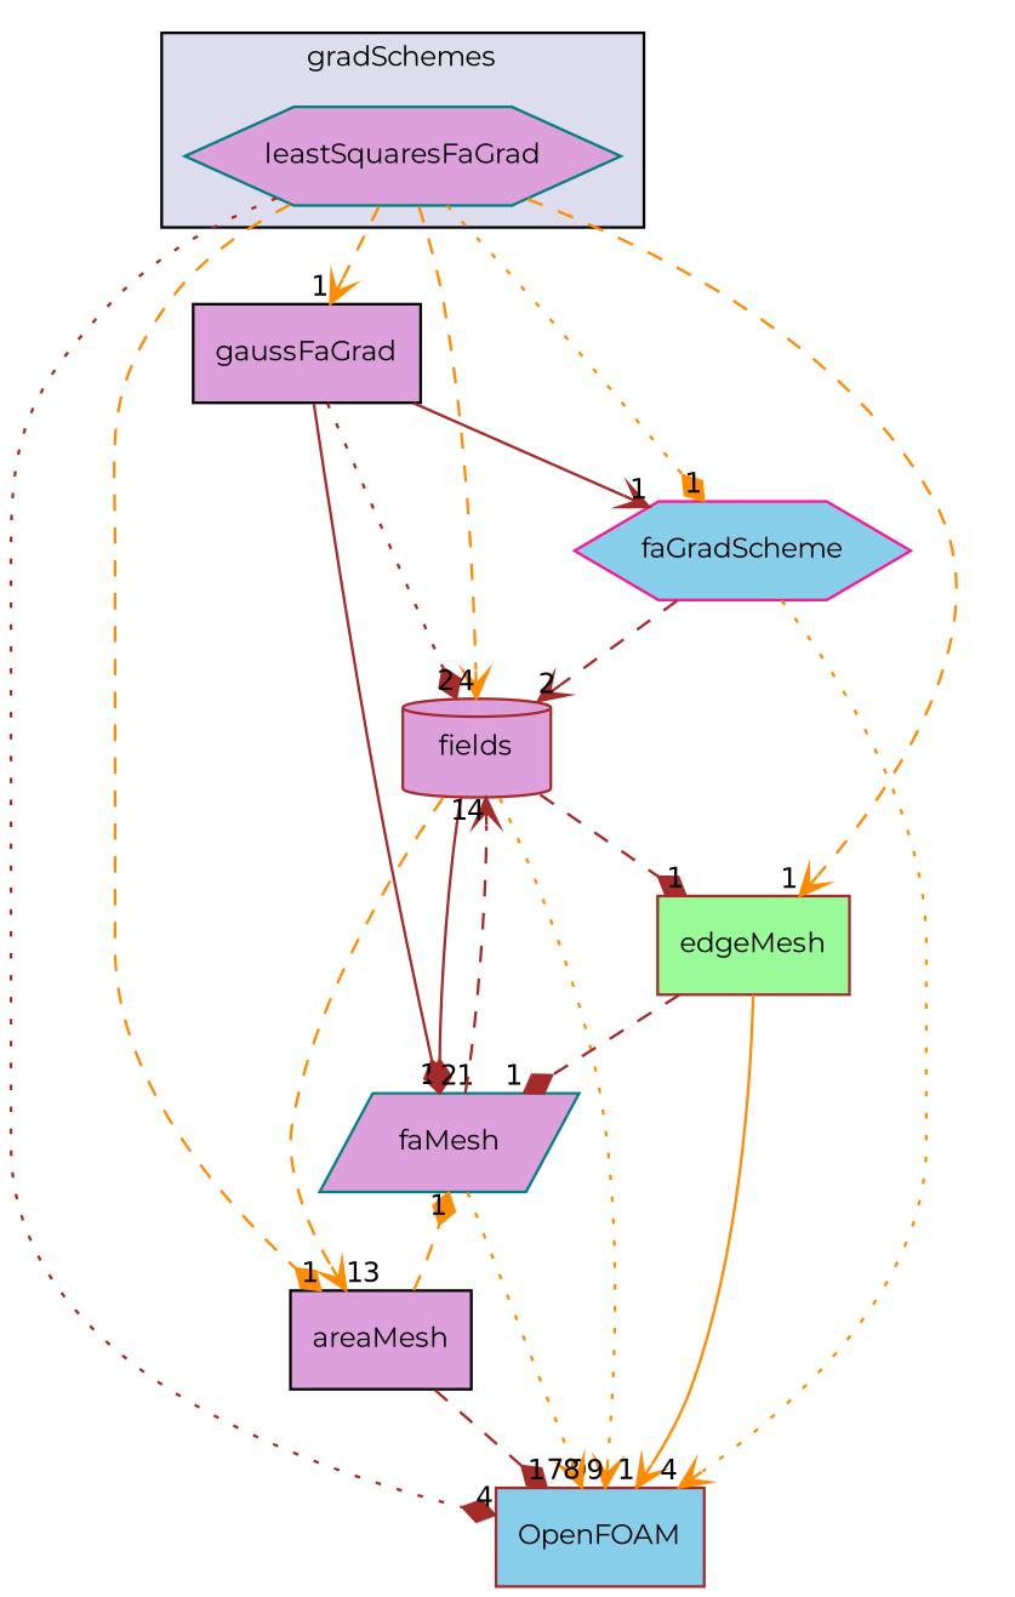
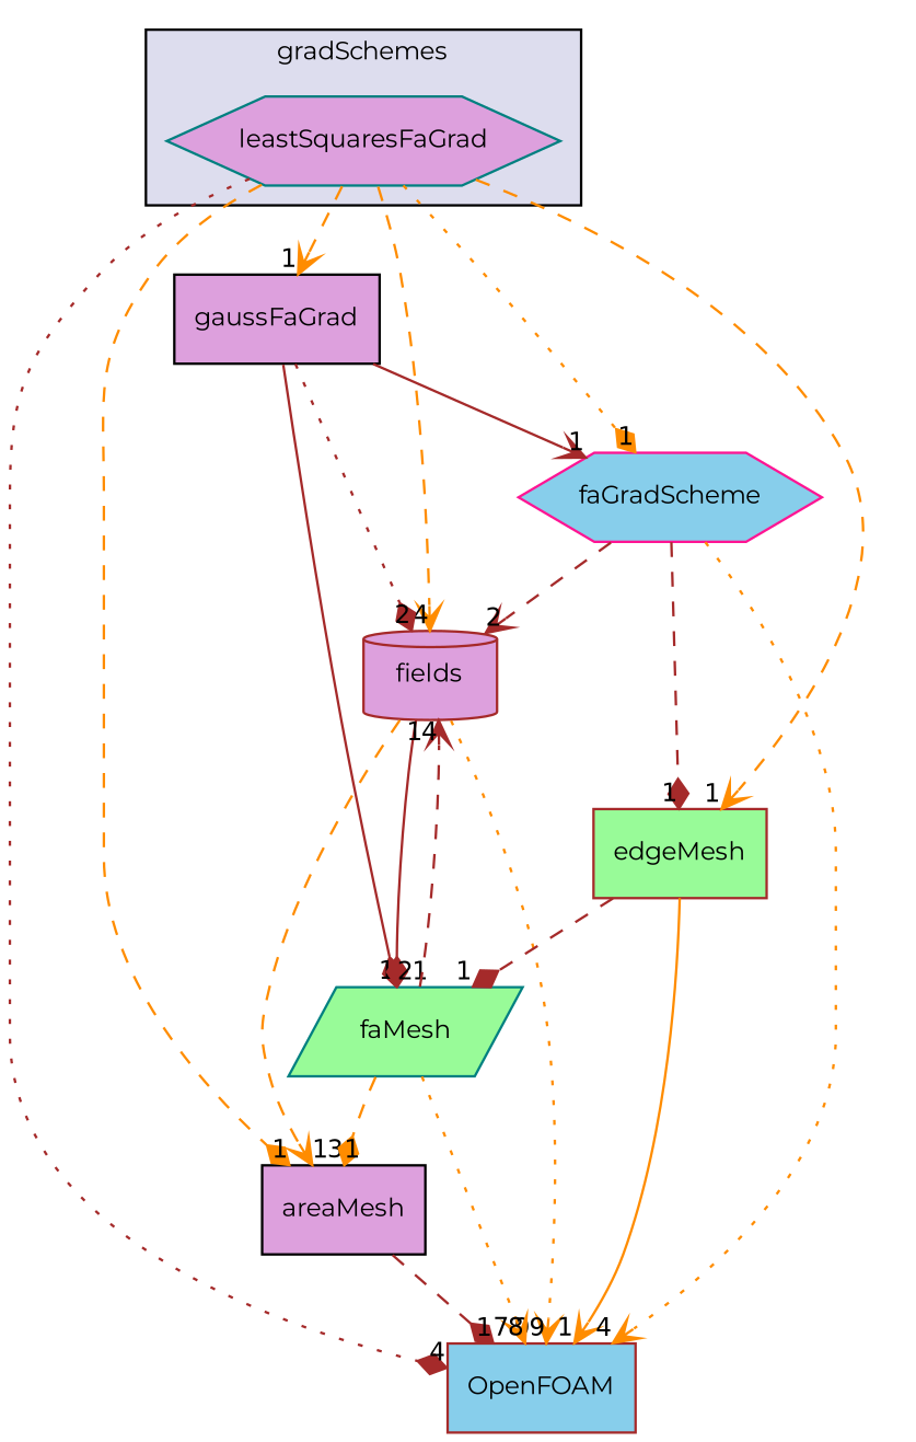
  digraph {
    compound=true
    fontname=Montserrat
    node [color=brown fillcolor=plum fontname=Montserrat fontsize=10 shape=box style=filled]
    edge [arrowhead=vee color=darkorange fontname=Montserrat headlabel=1 labeldistance=1.5 labelfontname=Helvetica labelfontsize=10 style=dashed]
    n1 [color=teal label=leastSquaresFaGrad pencolor=black shape=hexagon]
    n2 [color=black label=gaussFaGrad]
    n3 [label=fields shape=cylinder]
    n4 [fillcolor=palegreen label=edgeMesh]
    n5 [color=black label=areaMesh]
    n6 [fillcolor=skyblue label=OpenFOAM]
    n7 [color=deeppink fillcolor=skyblue label=faGradScheme shape=hexagon]
-   n8 [color=teal label=faMesh shape=parallelogram]
+   n8 [color=teal fillcolor=palegreen label=faMesh shape=parallelogram]
    subgraph cluster_1 {
      bgcolor="#ddddee"
      fontsize=10
      label=gradSchemes
      pencolor=black
      n1
    }
    n1 -> n2
    n1 -> n3 [headlabel=4]
    n1 -> n4
    n1 -> n5 [arrowhead=diamond]
    n1 -> n6 [arrowhead=diamond color=brown headlabel=4 style=dotted]
    n1 -> n7 [arrowhead=diamond style=dotted]
    n2 -> n3 [arrowhead=diamond color=brown headlabel=2 style=dotted]
    n2 -> n7 [color=brown style=solid]
    n2 -> n8 [arrowhead=diamond color=brown style=solid]
-   n3 -> n4 [arrowhead=diamond color=brown]
+   n7 -> n4 [arrowhead=diamond color=brown]
    n3 -> n5 [headlabel=13]
    n3 -> n6 [headlabel=99 style=dotted]
    n3 -> n8 [arrowhead=diamond color=brown headlabel=21 style=solid]
    n4 -> n6 [style=solid]
    n4 -> n8 [arrowhead=diamond color=brown]
    n5 -> n6 [arrowhead=diamond color=brown]
-   n5 -> n8 [arrowhead=diamond]
+   n8 -> n5 [arrowhead=diamond]
    n7 -> n3 [color=brown headlabel=2]
    n7 -> n6 [headlabel=4 style=dotted]
    n8 -> n3 [color=brown headlabel=14]
    n8 -> n6 [headlabel=78 style=dotted]
  }
